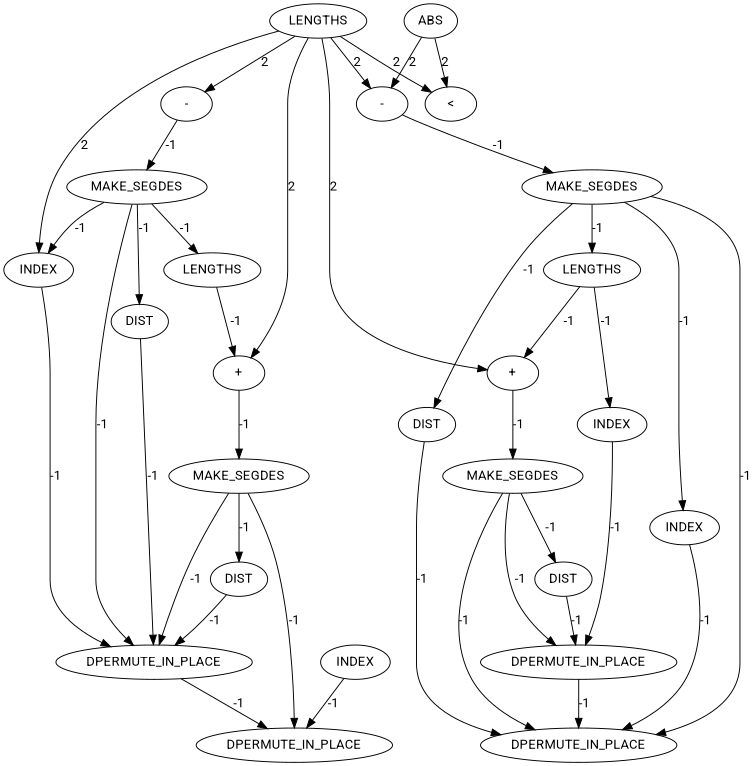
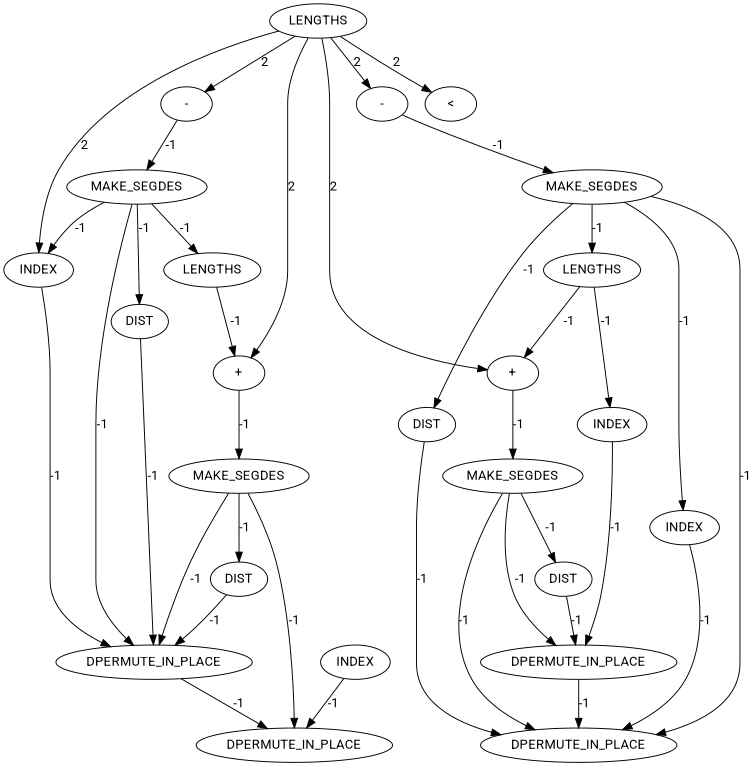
  digraph {
    fontname=Roboto
    node [cost=0 fontname=Roboto]
    edge [cost=-1 fontname=Roboto]
    n1 [label=MAKE_SEGDES]
    n2 [label=DPERMUTE_IN_PLACE]
    n3 [label=DPERMUTE_IN_PLACE]
    n4 [label=DIST]
    n5 [label="+"]
    n6 [label=MAKE_SEGDES]
    n7 [cost=344 label="\<"]
    n8 [label=DPERMUTE_IN_PLACE]
    n9 [label=DIST]
    n10 [label=DPERMUTE_IN_PLACE]
    n11 [label=DIST]
    n12 [label="+"]
    n13 [label=INDEX]
    n14 [label=MAKE_SEGDES]
    n15 [label=DIST]
    n16 [label=LENGTHS]
    n17 [label="-"]
    n18 [label=MAKE_SEGDES]
    n19 [label=INDEX]
    n20 [label=LENGTHS]
    n21 [cost=1978 label=LENGTHS]
    n22 [label="-"]
    n23 [label=INDEX]
    n24 [label=INDEX]
-   n25 [cost=1807 label=ABS]
    n1 -> n2 [label=-1]
    n1 -> n3 [label=-1]
    n1 -> n4 [label=-1]
    n3 -> n2 [label=-1]
    n4 -> n3 [label=-1]
    n5 -> n6 [label=-1]
    n6 -> n8 [label=-1]
    n6 -> n9 [label=-1]
    n6 -> n10 [label=-1]
    n8 -> n10 [label=-1]
    n9 -> n8 [label=-1]
    n11 -> n10 [label=-1]
    n12 -> n1 [label=-1]
    n13 -> n3 [label=-1]
    n14 -> n3 [label=-1]
    n14 -> n13 [label=-1]
    n14 -> n15 [label=-1]
    n14 -> n16 [label=-1]
    n15 -> n3 [label=-1]
    n16 -> n12 [label=-1]
    n17 -> n14 [label=-1]
    n18 -> n10 [label=-1]
    n18 -> n11 [label=-1]
    n18 -> n19 [label=-1]
    n18 -> n20 [label=-1]
    n19 -> n10 [label=-1]
    n20 -> n5 [label=-1]
    n20 -> n23 [label=-1]
    n21 -> n5 [cost=2 label=2]
    n21 -> n7 [cost=2 label=2]
    n21 -> n12 [cost=2 label=2]
    n21 -> n13 [cost=2 label=2]
    n21 -> n17 [cost=2 label=2]
    n21 -> n22 [cost=2 label=2]
    n22 -> n18 [label=-1]
    n23 -> n8 [label=-1]
    n24 -> n2 [label=-1]
-   n25 -> n7 [cost=2 label=2]
-   n25 -> n22 [cost=2 label=2]
  }
